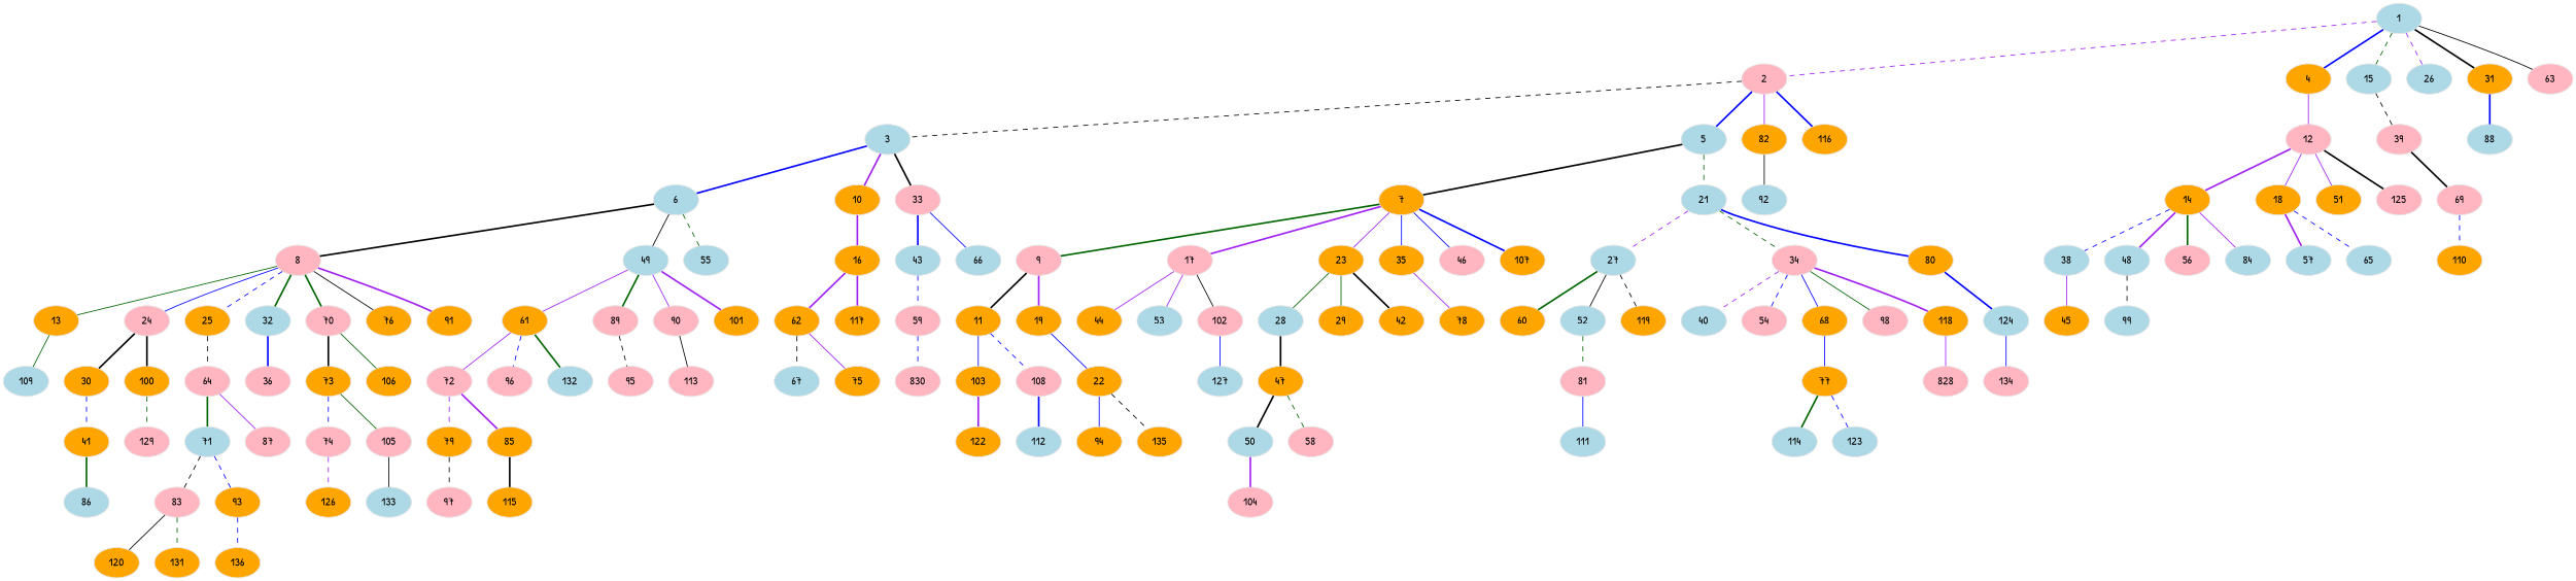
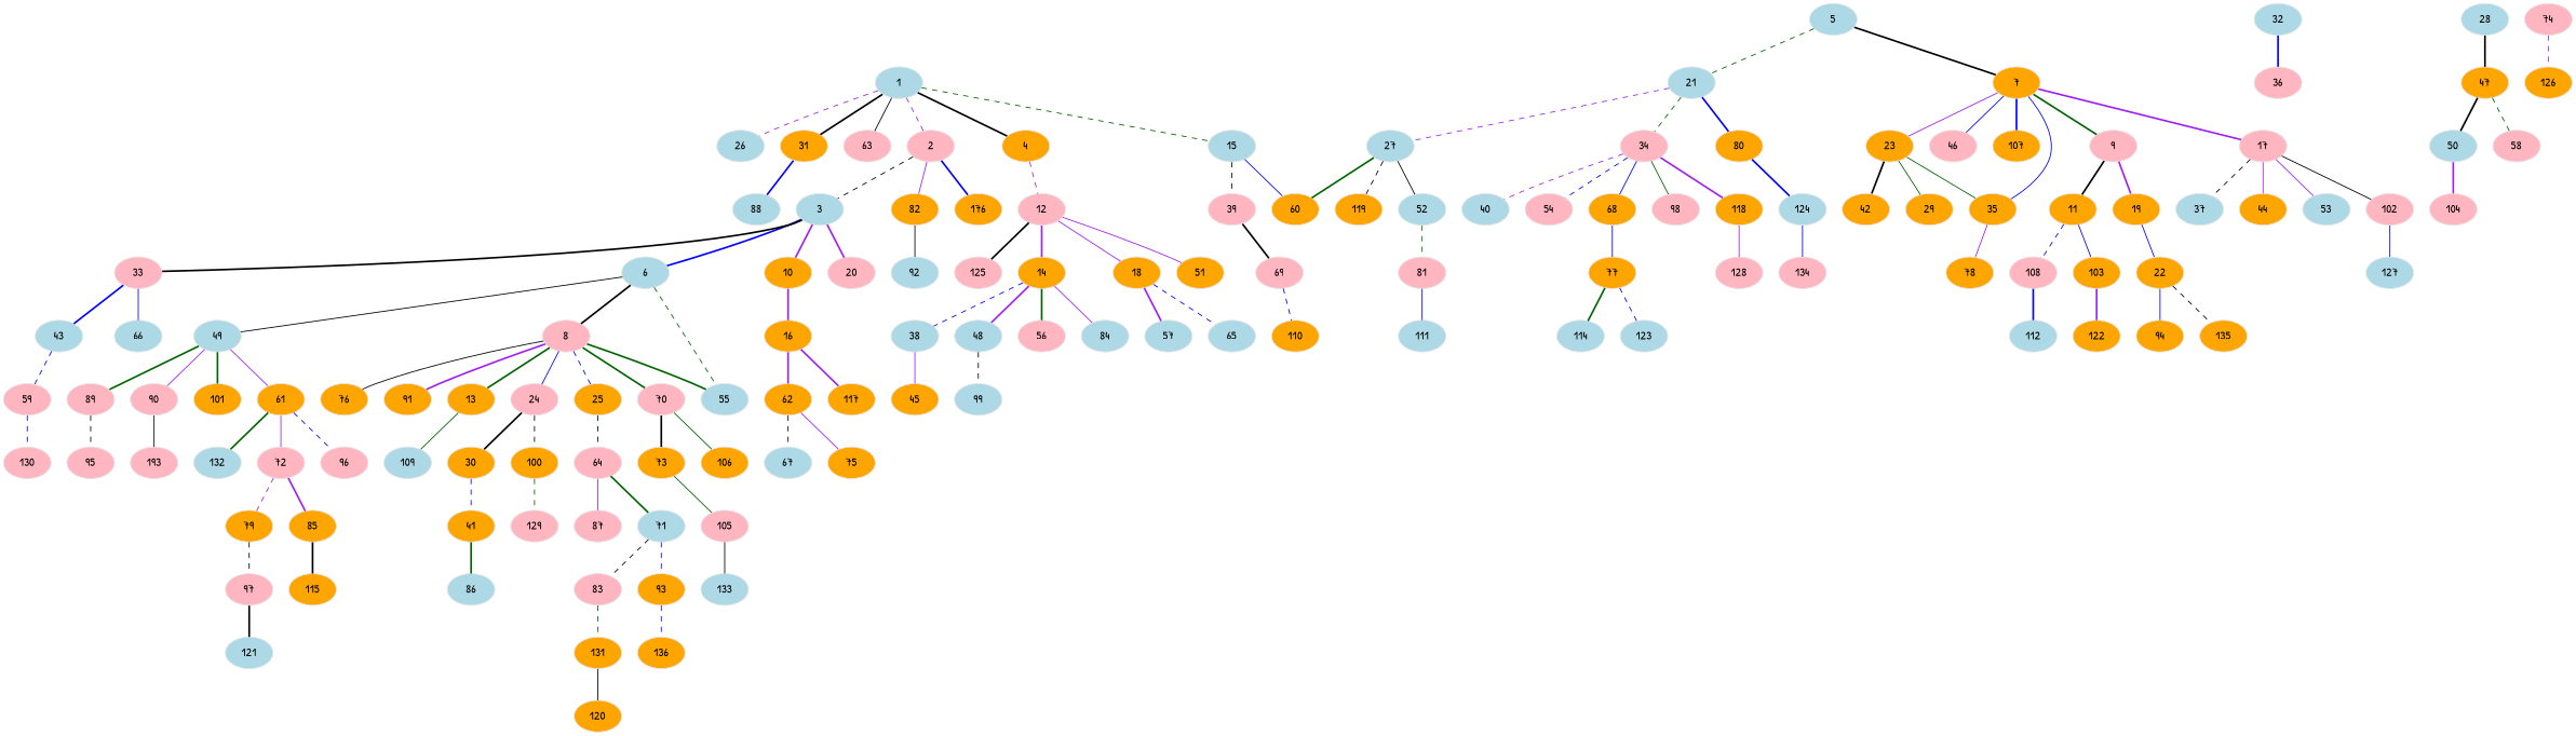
  graph {
    fontname="Patrick Hand"
    node [color=gray90 fillcolor=orange fontname="Patrick Hand" style=filled]
    edge [color=purple fontname="Patrick Hand" style=bold]
    1 [fillcolor=lightblue]
    2 [fillcolor=lightpink]
    4
    15 [fillcolor=lightblue]
    26 [fillcolor=lightblue]
    31
    63 [fillcolor=lightpink]
    3 [fillcolor=lightblue]
    5 [fillcolor=lightblue]
    82
-   116
+   116 [label=176]
    12 [fillcolor=lightpink]
    39 [fillcolor=lightpink]
    60
    88 [fillcolor=lightblue]
    6 [fillcolor=lightblue]
    10
+   20 [fillcolor=lightpink]
    33 [fillcolor=lightpink]
    7
    21 [fillcolor=lightblue]
    92 [fillcolor=lightblue]
    8 [fillcolor=lightpink]
    49 [fillcolor=lightblue]
    55 [fillcolor=lightblue]
    16
    43 [fillcolor=lightblue]
    66 [fillcolor=lightblue]
    14
    18
    51
    125 [fillcolor=lightpink]
    9 [fillcolor=lightpink]
    17 [fillcolor=lightpink]
    23
    35
    46 [fillcolor=lightpink]
    107
    27 [fillcolor=lightblue]
    34 [fillcolor=lightpink]
    80
    13
    24 [fillcolor=lightpink]
    25
    32 [fillcolor=lightblue]
    70 [fillcolor=lightpink]
    76
    91
    61
    89 [fillcolor=lightpink]
    90 [fillcolor=lightpink]
    101
    11
    19
+   37 [fillcolor=lightblue]
    44
    53 [fillcolor=lightblue]
    102 [fillcolor=lightpink]
    28 [fillcolor=lightblue]
    29
    42
    78
    109 [fillcolor=lightblue]
    30
    100
    64 [fillcolor=lightpink]
    36 [fillcolor=lightpink]
    73
    106
    103
    108 [fillcolor=lightpink]
    22
    62
    117
    122
    112 [fillcolor=lightblue]
    38 [fillcolor=lightblue]
    48 [fillcolor=lightblue]
    56 [fillcolor=lightpink]
    84 [fillcolor=lightblue]
    57 [fillcolor=lightblue]
    65 [fillcolor=lightblue]
    45
    99 [fillcolor=lightblue]
    69 [fillcolor=lightpink]
    67 [fillcolor=lightblue]
    75
    127 [fillcolor=lightblue]
    94
    135
    52 [fillcolor=lightblue]
    119
    40 [fillcolor=lightblue]
    54 [fillcolor=lightpink]
    68
    98 [fillcolor=lightpink]
    118
    124 [fillcolor=lightblue]
    47
    41
    129 [fillcolor=lightpink]
    71 [fillcolor=lightblue]
    87 [fillcolor=lightpink]
    81 [fillcolor=lightpink]
    50 [fillcolor=lightblue]
    58 [fillcolor=lightpink]
    86 [fillcolor=lightblue]
    59 [fillcolor=lightpink]
    77
-   128 [fillcolor=lightpink label=828]
+   128 [fillcolor=lightpink]
    110
-   130 [fillcolor=lightpink label=830]
+   130 [fillcolor=lightpink]
    104 [fillcolor=lightpink]
    72 [fillcolor=lightpink]
    96 [fillcolor=lightpink]
    132 [fillcolor=lightblue]
    95 [fillcolor=lightpink]
-   113 [fillcolor=lightpink]
+   113 [fillcolor=lightpink label=193]
    111 [fillcolor=lightblue]
    79
    85
    83 [fillcolor=lightpink]
    93
    114 [fillcolor=lightblue]
    123 [fillcolor=lightblue]
    74 [fillcolor=lightpink]
    105 [fillcolor=lightpink]
    120
    131
    136
    97 [fillcolor=lightpink]
    115
    126
    133 [fillcolor=lightblue]
+   121 [fillcolor=lightblue]
    134 [fillcolor=lightpink]
    1 -- 2 [style=dashed]
-   1 -- 4 [color=blue]
+   1 -- 4 [color=black]
    1 -- 15 [color=darkgreen style=dashed]
    1 -- 26 [style=dashed]
    1 -- 31 [color=black]
    1 -- 63 [color=black style=solid]
    2 -- 3 [color=black style=dashed]
-   2 -- 5 [color=blue]
    2 -- 82 [style=solid]
    2 -- 116 [color=blue]
-   4 -- 12 [style=solid]
+   4 -- 12 [style=dashed]
    15 -- 39 [color=black style=dashed]
+   15 -- 60 [color=blue style=solid]
    31 -- 88 [color=blue]
    3 -- 6 [color=blue]
    3 -- 10
+   3 -- 20
    3 -- 33 [color=black]
    5 -- 7 [color=black]
    5 -- 21 [color=darkgreen style=dashed]
    82 -- 92 [color=black style=solid]
    12 -- 14
    12 -- 18 [style=solid]
    12 -- 51 [style=solid]
    12 -- 125 [color=black]
    39 -- 69 [color=black]
    6 -- 8 [color=black]
    6 -- 49 [color=black style=solid]
    6 -- 55 [color=darkgreen style=dashed]
    10 -- 16
    33 -- 43 [color=blue]
    33 -- 66 [color=blue style=solid]
    7 -- 9 [color=darkgreen]
    7 -- 17
    7 -- 23 [style=solid]
    7 -- 35 [color=blue style=solid]
    7 -- 46 [color=blue style=solid]
    7 -- 107 [color=blue]
    21 -- 27 [style=dashed]
    21 -- 34 [color=darkgreen style=dashed]
    21 -- 80 [color=blue]
-   8 -- 13 [color=darkgreen style=solid]
+   8 -- 13 [color=darkgreen]
    8 -- 24 [color=blue style=solid]
    8 -- 25 [color=blue style=dashed]
-   8 -- 32 [color=darkgreen]
+   8 -- 55 [color=darkgreen]
    8 -- 70 [color=darkgreen]
    8 -- 76 [color=black style=solid]
    8 -- 91
    49 -- 61 [style=solid]
    49 -- 89 [color=darkgreen]
    49 -- 90 [style=solid]
-   49 -- 101
+   49 -- 101 [color=darkgreen]
    16 -- 62
    16 -- 117
    43 -- 59 [color=blue style=dashed]
    14 -- 38 [color=blue style=dashed]
    14 -- 48
    14 -- 56 [color=darkgreen]
    14 -- 84 [style=solid]
    18 -- 57
    18 -- 65 [color=blue style=dashed]
    9 -- 11 [color=black]
    9 -- 19
+   17 -- 37 [color=black style=dashed]
    17 -- 44 [style=solid]
    17 -- 53 [style=solid]
    17 -- 102 [color=black style=solid]
-   23 -- 28 [color=darkgreen style=solid]
+   23 -- 35 [color=darkgreen style=solid]
    23 -- 29 [color=darkgreen style=solid]
    23 -- 42 [color=black]
    35 -- 78 [style=solid]
    27 -- 60 [color=darkgreen]
    27 -- 52 [color=black style=solid]
    27 -- 119 [color=black style=dashed]
    34 -- 40 [style=dashed]
    34 -- 54 [color=blue style=dashed]
    34 -- 68 [color=blue style=solid]
    34 -- 98 [color=darkgreen style=solid]
    34 -- 118
    80 -- 124 [color=blue]
    13 -- 109 [color=darkgreen style=solid]
    24 -- 30 [color=black]
-   24 -- 100 [color=black]
+   24 -- 100 [color=black style=dashed]
    25 -- 64 [color=black style=dashed]
    32 -- 36 [color=blue]
    70 -- 73 [color=black]
    70 -- 106 [color=darkgreen style=solid]
    61 -- 72 [style=solid]
    61 -- 96 [color=blue style=dashed]
    61 -- 132 [color=darkgreen]
    89 -- 95 [color=black style=dashed]
    90 -- 113 [color=black style=solid]
    11 -- 103 [color=blue style=solid]
    11 -- 108 [color=blue style=dashed]
    19 -- 22 [color=blue style=solid]
    102 -- 127 [color=blue style=solid]
    28 -- 47 [color=black]
    30 -- 41 [color=blue style=dashed]
    100 -- 129 [color=darkgreen style=dashed]
    64 -- 71 [color=darkgreen]
    64 -- 87 [style=solid]
-   73 -- 74 [color=blue style=dashed]
    73 -- 105 [color=darkgreen style=solid]
    103 -- 122
    108 -- 112 [color=blue]
    22 -- 94 [color=blue style=solid]
    22 -- 135 [color=black style=dashed]
    62 -- 67 [color=black style=dashed]
    62 -- 75 [style=solid]
    38 -- 45 [style=solid]
    48 -- 99 [color=black style=dashed]
    69 -- 110 [color=blue style=dashed]
    52 -- 81 [color=darkgreen style=dashed]
    68 -- 77 [color=blue style=solid]
    118 -- 128 [style=solid]
    124 -- 134 [color=blue style=solid]
    47 -- 50 [color=black]
    47 -- 58 [color=darkgreen style=dashed]
    41 -- 86 [color=darkgreen]
    71 -- 83 [color=black style=dashed]
    71 -- 93 [color=blue style=dashed]
    81 -- 111 [color=blue style=solid]
    50 -- 104
    59 -- 130 [color=blue style=dashed]
    77 -- 114 [color=darkgreen]
    77 -- 123 [color=blue style=dashed]
    72 -- 79 [style=dashed]
    72 -- 85
    79 -- 97 [color=black style=dashed]
    85 -- 115 [color=black]
-   83 -- 120 [color=black style=solid]
+   131 -- 120 [color=black style=solid]
    83 -- 131 [color=darkgreen style=dashed]
    93 -- 136 [color=blue style=dashed]
    74 -- 126 [style=dashed]
    105 -- 133 [color=black style=solid]
+   97 -- 121 [color=black]
  }
